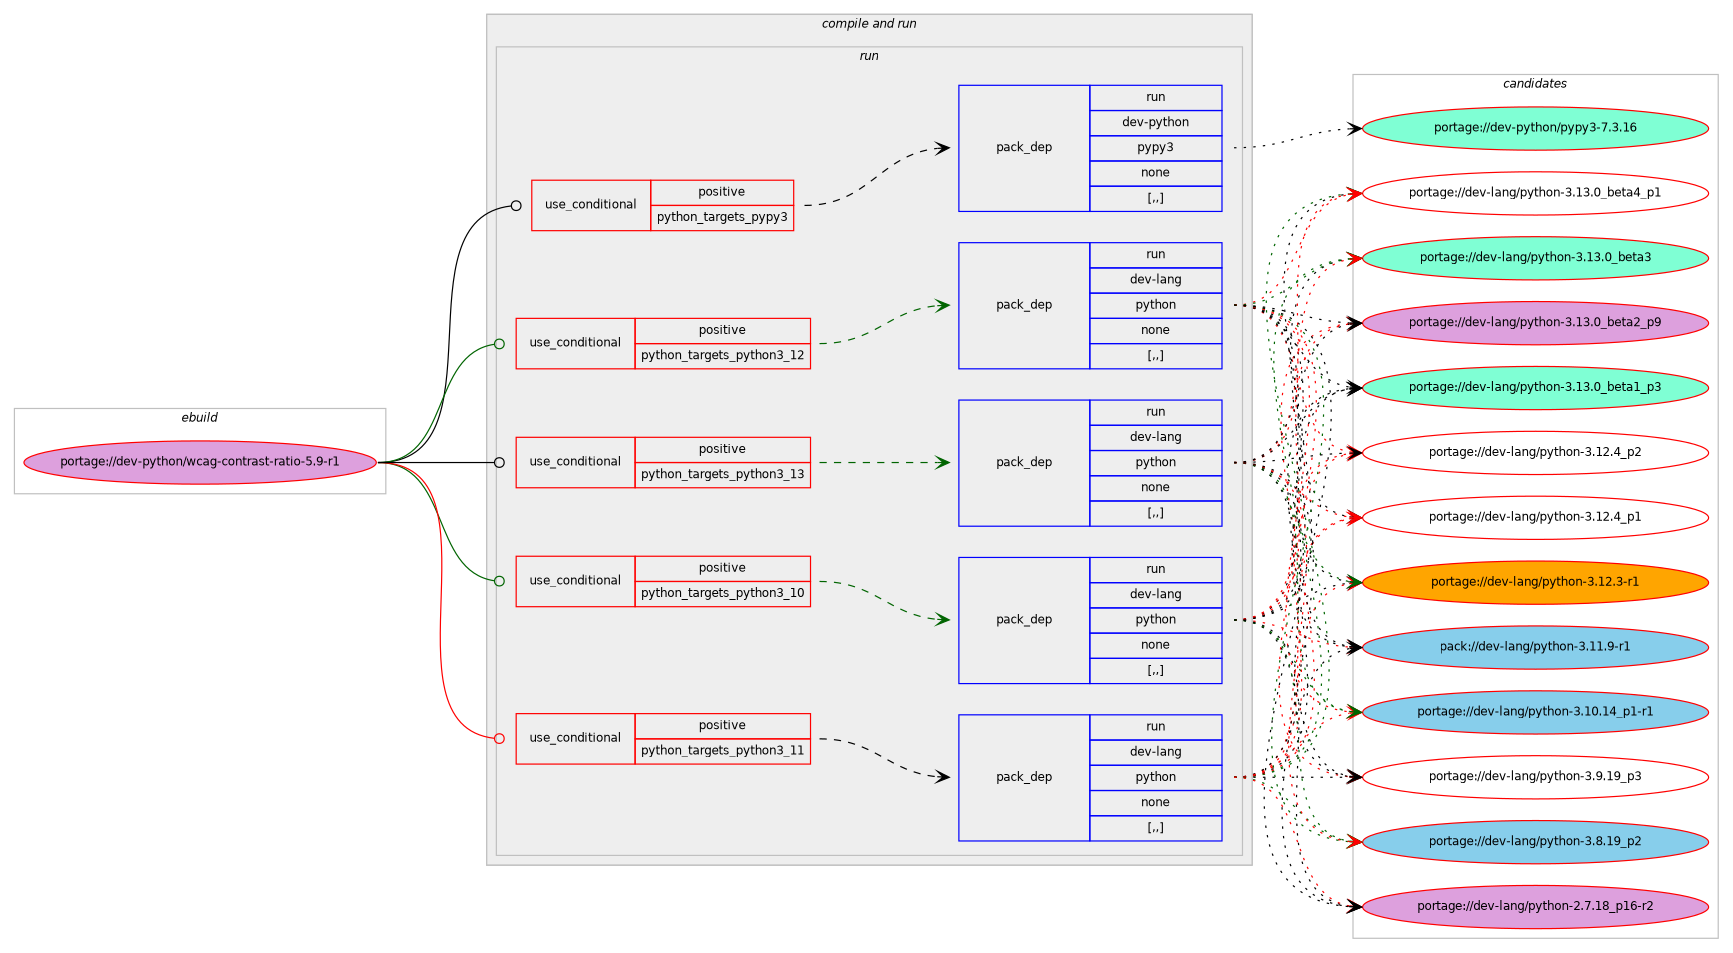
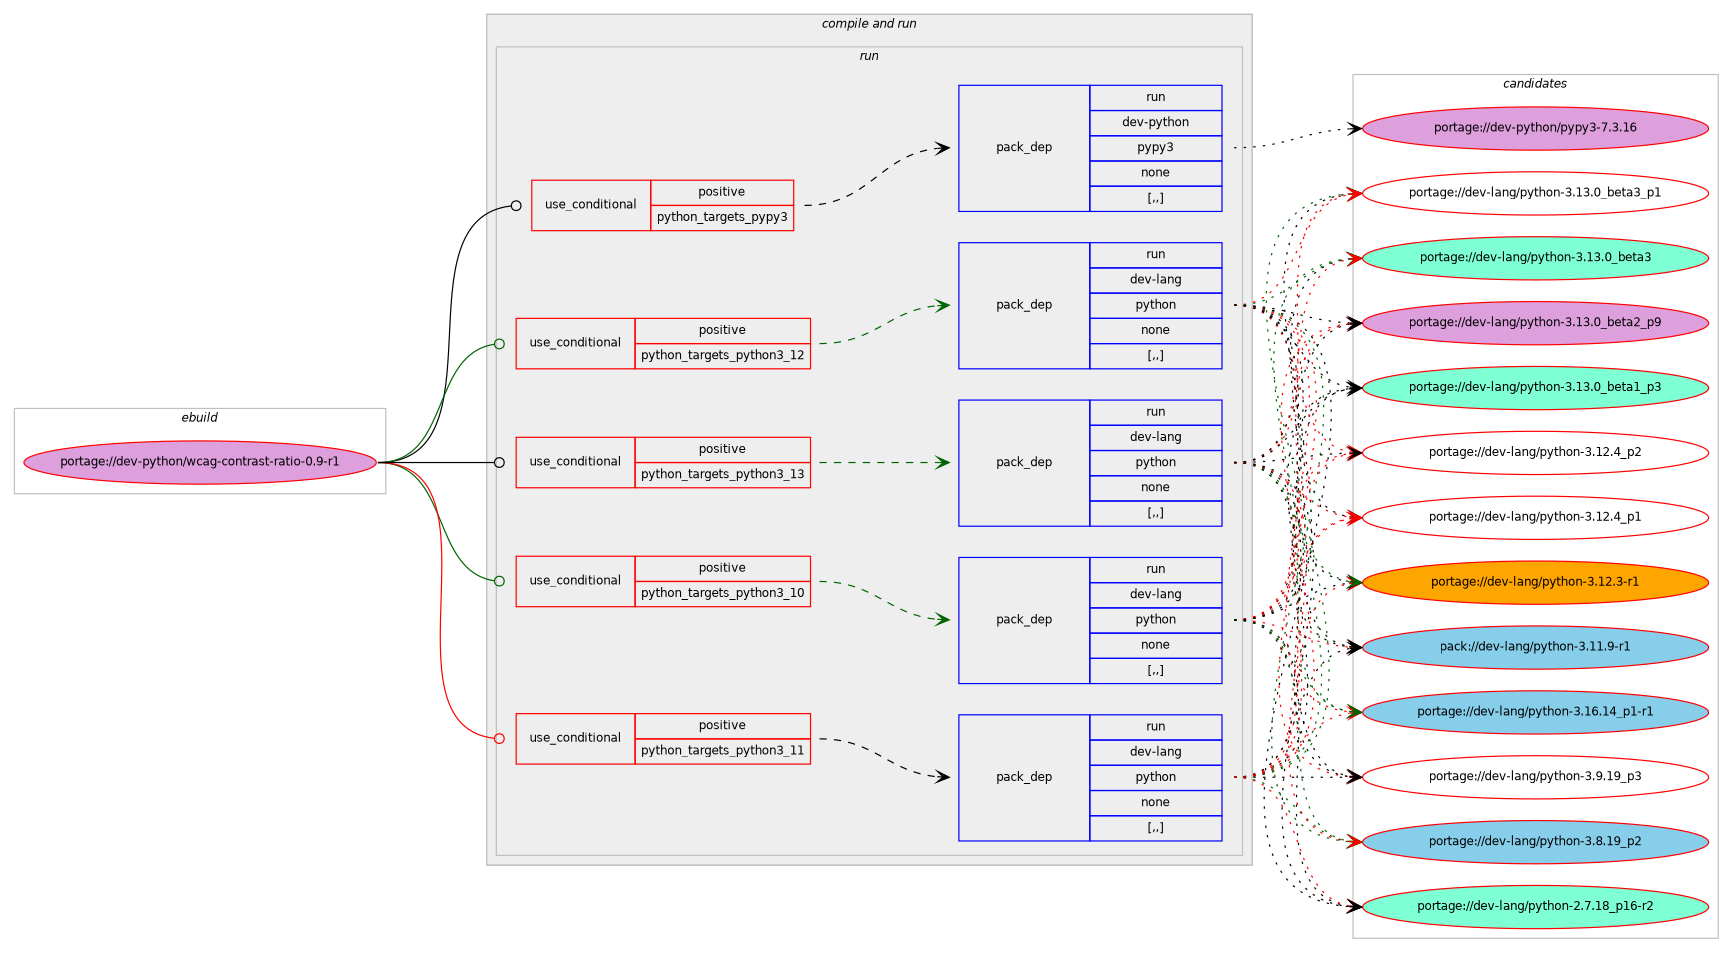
  digraph {
    compound=true
    concentrate=true
    fontname=Helvetica
    fontsize=10
    newrank=true
    rankdir=LR
    ranksep=1.5
    node [color=red fontname=Helvetica fontsize=10 style=filled]
    edge [arrowhead=vee color=black headport=w style=dotted tailport=e weight=100]
-   n1 [fillcolor=plum label="portage://dev-python/wcag-contrast-ratio-5.9-r1" width=4]
+   n1 [fillcolor=plum label="portage://dev-python/wcag-contrast-ratio-0.9-r1" width=4]
    n2 [color=blue label=<<TABLE BORDER="0" CELLBORDER="1" CELLSPACING="0" CELLPADDING="4" WIDTH="220"><TR><TD ROWSPAN="6" CELLPADDING="30">pack_dep</TD></TR><TR><TD WIDTH="110">run</TD></TR><TR><TD>dev-python</TD></TR><TR><TD>pypy3</TD></TR><TR><TD>none</TD></TR><TR><TD>[,,]</TD></TR></TABLE>> shape=none style=""]
    n3 [label=<<TABLE BORDER="0" CELLBORDER="1" CELLSPACING="0" CELLPADDING="4"><TR><TD ROWSPAN="3" CELLPADDING="10">use_conditional</TD></TR><TR><TD>positive</TD></TR><TR><TD>python_targets_pypy3</TD></TR></TABLE>> shape=none style=""]
    n4 [color=blue label=<<TABLE BORDER="0" CELLBORDER="1" CELLSPACING="0" CELLPADDING="4" WIDTH="220"><TR><TD ROWSPAN="6" CELLPADDING="30">pack_dep</TD></TR><TR><TD WIDTH="110">run</TD></TR><TR><TD>dev-lang</TD></TR><TR><TD>python</TD></TR><TR><TD>none</TD></TR><TR><TD>[,,]</TD></TR></TABLE>> shape=none style=""]
    n5 [label=<<TABLE BORDER="0" CELLBORDER="1" CELLSPACING="0" CELLPADDING="4"><TR><TD ROWSPAN="3" CELLPADDING="10">use_conditional</TD></TR><TR><TD>positive</TD></TR><TR><TD>python_targets_python3_10</TD></TR></TABLE>> shape=none style=""]
    n6 [color=blue label=<<TABLE BORDER="0" CELLBORDER="1" CELLSPACING="0" CELLPADDING="4" WIDTH="220"><TR><TD ROWSPAN="6" CELLPADDING="30">pack_dep</TD></TR><TR><TD WIDTH="110">run</TD></TR><TR><TD>dev-lang</TD></TR><TR><TD>python</TD></TR><TR><TD>none</TD></TR><TR><TD>[,,]</TD></TR></TABLE>> shape=none style=""]
    n7 [label=<<TABLE BORDER="0" CELLBORDER="1" CELLSPACING="0" CELLPADDING="4"><TR><TD ROWSPAN="3" CELLPADDING="10">use_conditional</TD></TR><TR><TD>positive</TD></TR><TR><TD>python_targets_python3_11</TD></TR></TABLE>> shape=none style=""]
    n8 [color=blue label=<<TABLE BORDER="0" CELLBORDER="1" CELLSPACING="0" CELLPADDING="4" WIDTH="220"><TR><TD ROWSPAN="6" CELLPADDING="30">pack_dep</TD></TR><TR><TD WIDTH="110">run</TD></TR><TR><TD>dev-lang</TD></TR><TR><TD>python</TD></TR><TR><TD>none</TD></TR><TR><TD>[,,]</TD></TR></TABLE>> shape=none style=""]
    n9 [label=<<TABLE BORDER="0" CELLBORDER="1" CELLSPACING="0" CELLPADDING="4"><TR><TD ROWSPAN="3" CELLPADDING="10">use_conditional</TD></TR><TR><TD>positive</TD></TR><TR><TD>python_targets_python3_12</TD></TR></TABLE>> shape=none style=""]
    n10 [color=blue label=<<TABLE BORDER="0" CELLBORDER="1" CELLSPACING="0" CELLPADDING="4" WIDTH="220"><TR><TD ROWSPAN="6" CELLPADDING="30">pack_dep</TD></TR><TR><TD WIDTH="110">run</TD></TR><TR><TD>dev-lang</TD></TR><TR><TD>python</TD></TR><TR><TD>none</TD></TR><TR><TD>[,,]</TD></TR></TABLE>> shape=none style=""]
    n11 [label=<<TABLE BORDER="0" CELLBORDER="1" CELLSPACING="0" CELLPADDING="4"><TR><TD ROWSPAN="3" CELLPADDING="10">use_conditional</TD></TR><TR><TD>positive</TD></TR><TR><TD>python_targets_python3_13</TD></TR></TABLE>> shape=none style=""]
-   n12 [fillcolor=aquamarine label="portage://dev-python/pypy3-7.3.16" width=4]
-   n13 [fillcolor=white label="portage://dev-lang/python-3.13.0_beta4_p1" width=4]
+   n12 [fillcolor=plum label="portage://dev-python/pypy3-7.3.16" width=4]
+   n13 [fillcolor=white label="portage://dev-lang/python-3.13.0_beta3_p1" width=4]
    n14 [fillcolor=aquamarine label="portage://dev-lang/python-3.13.0_beta3" width=4]
    n15 [fillcolor=plum label="portage://dev-lang/python-3.13.0_beta2_p9" width=4]
    n16 [fillcolor=aquamarine label="portage://dev-lang/python-3.13.0_beta1_p3" width=4]
    n17 [fillcolor=white label="portage://dev-lang/python-3.12.4_p2" width=4]
    n18 [fillcolor=white label="portage://dev-lang/python-3.12.4_p1" width=4]
    n19 [fillcolor=orange label="portage://dev-lang/python-3.12.3-r1" width=4]
    n20 [fillcolor=skyblue label="pack://dev-lang/python-3.11.9-r1" width=4]
-   n21 [fillcolor=skyblue label="portage://dev-lang/python-3.10.14_p1-r1" width=4]
+   n21 [fillcolor=skyblue label="portage://dev-lang/python-3.16.14_p1-r1" width=4]
    n22 [fillcolor=white label="portage://dev-lang/python-3.9.19_p3" width=4]
    n23 [fillcolor=skyblue label="portage://dev-lang/python-3.8.19_p2" width=4]
-   n24 [fillcolor=plum label="portage://dev-lang/python-2.7.18_p16-r2" width=4]
+   n24 [fillcolor=aquamarine label="portage://dev-lang/python-2.7.18_p16-r2" width=4]
    subgraph cluster_1 {
      color=gray
      label=<<i>ebuild</i>>
      rank=same
      n1
    }
    subgraph cluster_2 {
      color=gray
      label=<<i>dependencies</i>>
      subgraph cluster_3 {
        color=gray
        fillcolor="#eeeeee"
        label=<<i>compile</i>>
        style=filled
      }
      subgraph cluster_4 {
        color=gray
        fillcolor="#eeeeee"
        label=<<i>compile and run</i>>
        style=filled
      }
      subgraph cluster_5 {
        color=gray
        fillcolor="#eeeeee"
        label=<<i>run</i>>
        style=filled
        subgraph sub_6 {
          color=gray
          fillcolor="#eeeeee"
          label=<<i>run</i>>
          style=filled
          n5
          subgraph sub_7 {
            color=gray
            fillcolor="#eeeeee"
            label=<<i>run</i>>
            style=filled
            n4
          }
        }
        subgraph sub_8 {
          color=gray
          fillcolor="#eeeeee"
          label=<<i>run</i>>
          style=filled
          n3
          subgraph sub_9 {
            color=gray
            fillcolor="#eeeeee"
            label=<<i>run</i>>
            style=filled
            n2
          }
        }
        subgraph sub_10 {
          color=gray
          fillcolor="#eeeeee"
          label=<<i>run</i>>
          style=filled
          n7
          subgraph sub_11 {
            color=gray
            fillcolor="#eeeeee"
            label=<<i>run</i>>
            style=filled
            n6
          }
        }
        subgraph sub_12 {
          color=gray
          fillcolor="#eeeeee"
          label=<<i>run</i>>
          style=filled
          n9
          subgraph sub_13 {
            color=gray
            fillcolor="#eeeeee"
            label=<<i>run</i>>
            style=filled
            n8
          }
        }
        subgraph sub_14 {
          color=gray
          fillcolor="#eeeeee"
          label=<<i>run</i>>
          style=filled
          n11
          subgraph sub_15 {
            color=gray
            fillcolor="#eeeeee"
            label=<<i>run</i>>
            style=filled
            n10
          }
        }
      }
    }
    subgraph cluster_16 {
      color=gray
      label=<<i>candidates</i>>
      rank=same
      subgraph sub_17 {
        color=black
        label=<<i>candidates</i>>
        nodesep=1
        rank=same
        n12
      }
      subgraph sub_18 {
        color=black
        label=<<i>candidates</i>>
        nodesep=1
        rank=same
        n13
        n14
        n15
        n16
        n17
        n18
        n19
        n20
        n21
        n22
        n23
        n24
      }
      subgraph sub_19 {
        color=black
        label=<<i>candidates</i>>
        nodesep=1
        rank=same
        n13
        n14
        n15
        n16
        n17
        n18
        n19
        n20
        n21
        n22
        n23
        n24
      }
      subgraph sub_20 {
        color=black
        label=<<i>candidates</i>>
        nodesep=1
        rank=same
        n13
        n14
        n15
        n16
        n17
        n18
        n19
        n20
        n21
        n22
        n23
        n24
      }
      subgraph sub_21 {
        color=black
        label=<<i>candidates</i>>
        nodesep=1
        rank=same
        n13
        n14
        n15
        n16
        n17
        n18
        n19
        n20
        n21
        n22
        n23
        n24
      }
    }
    n1 -> n3 [arrowhead=odot style=solid weight=20]
    n1 -> n5 [arrowhead=odot color=darkgreen style=solid weight=20]
    n1 -> n7 [arrowhead=odot color=red style=solid weight=20]
    n1 -> n9 [arrowhead=odot color=darkgreen style=solid weight=20]
    n1 -> n11 [arrowhead=odot style=solid weight=20]
    n2 -> n12
    n3 -> n2 [style=dashed weight=20]
    n4 -> n13
    n4 -> n14
    n4 -> n15 [color=red]
    n4 -> n16
    n4 -> n17 [color=red]
    n4 -> n18 [color=red]
    n4 -> n19
    n4 -> n20 [color=red]
    n4 -> n21 [color=darkgreen]
    n4 -> n22
    n4 -> n23 [color=darkgreen]
    n4 -> n24
    n5 -> n4 [color=darkgreen style=dashed weight=20]
    n6 -> n13 [color=darkgreen]
    n6 -> n14 [color=darkgreen]
    n6 -> n15 [color=red]
    n6 -> n16
    n6 -> n17 [color=red]
    n6 -> n18 [color=red]
    n6 -> n19 [color=red]
    n6 -> n20
    n6 -> n21 [color=red]
    n6 -> n22
    n6 -> n23 [color=darkgreen]
    n6 -> n24 [color=red]
    n7 -> n6 [style=dashed weight=20]
    n8 -> n13 [color=red]
    n8 -> n14 [color=darkgreen]
    n8 -> n15
    n8 -> n16
    n8 -> n17 [color=red]
    n8 -> n18
    n8 -> n19
    n8 -> n20
    n8 -> n21 [color=red]
    n8 -> n22 [color=red]
    n8 -> n23 [color=darkgreen]
    n8 -> n24
    n9 -> n8 [color=darkgreen style=dashed weight=20]
    n10 -> n13 [color=red]
    n10 -> n14 [color=red]
    n10 -> n15
    n10 -> n16
    n10 -> n17
    n10 -> n18 [color=red]
    n10 -> n19 [color=darkgreen]
    n10 -> n20
    n10 -> n21 [color=darkgreen]
    n10 -> n22
    n10 -> n23 [color=red]
    n10 -> n24
    n11 -> n10 [color=darkgreen style=dashed weight=20]
  }
